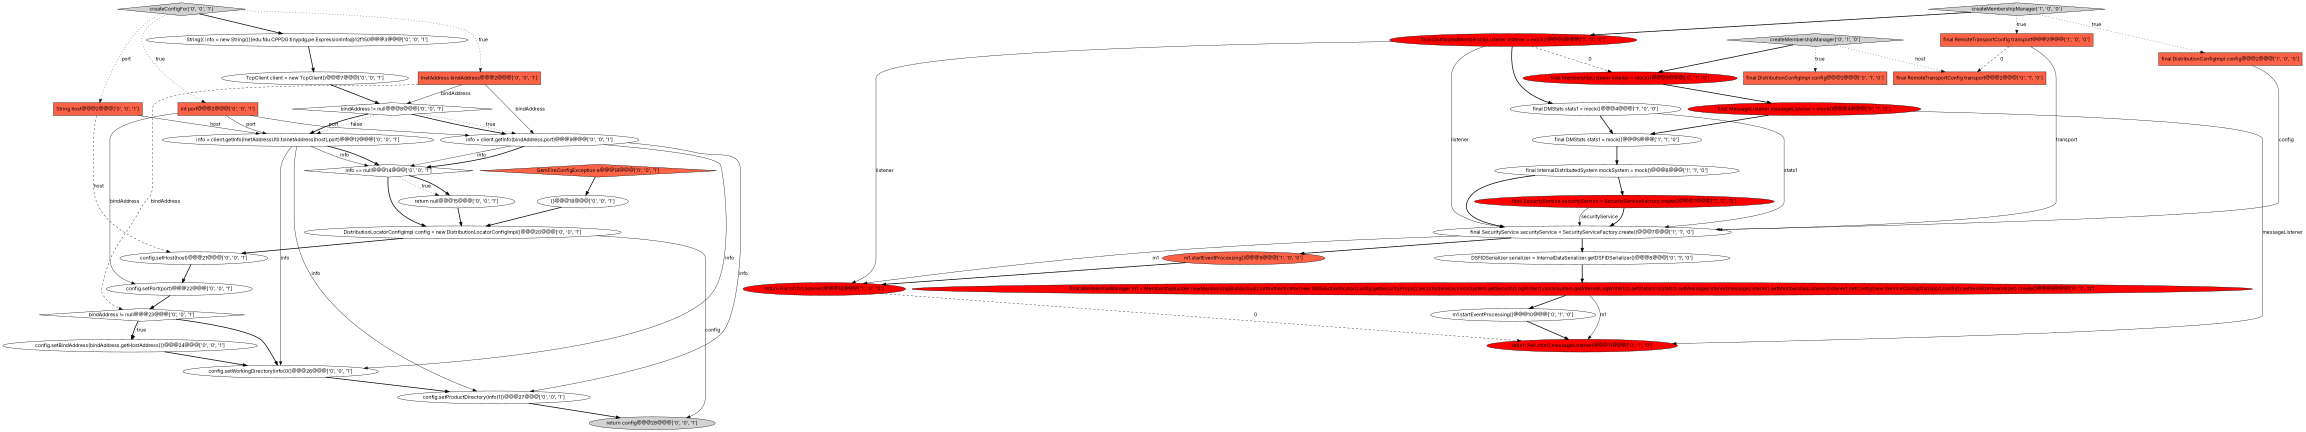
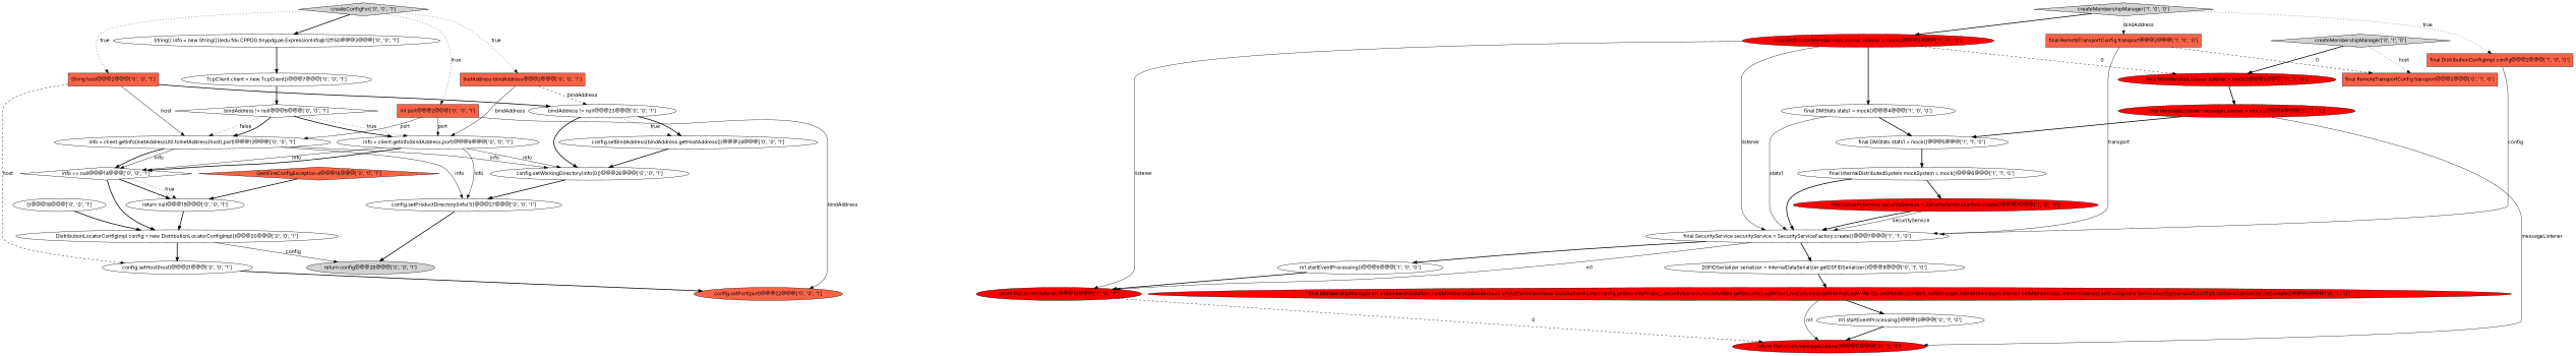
  digraph {
    fontname=Inter
    node [fillcolor=white fontname=Inter shape=ellipse style=filled]
    edge [fontname=Inter style=bold]
    n1 [label="config.setProductDirectory(info(1()@@@27@@@['0', '0', '1']"]
    n2 [fillcolor=lightgray label="return config@@@28@@@['0', '0', '1']"]
    n3 [label="info = client.getInfo(InetAddressUtil.toInetAddress(host),port)@@@12@@@['0', '0', '1']"]
    n4 [label="info == null@@@14@@@['0', '0', '1']" shape=diamond]
    n5 [label="config.setWorkingDirectory(info(0()@@@26@@@['0', '0', '1']"]
    n6 [label="return null@@@15@@@['0', '0', '1']"]
    n7 [label="DistributionLocatorConfigImpl config = new DistributionLocatorConfigImpl()@@@20@@@['0', '0', '1']"]
    n8 [label="final InternalDistributedSystem mockSystem = mock()@@@6@@@['1', '1', '0']"]
    n9 [fillcolor=red label="final SecurityService securityService = SecurityServiceFactory.create()@@@7@@@['1', '0', '0']"]
    n10 [label="final SecurityService securityService = SecurityServiceFactory.create()@@@7@@@['1', '1', '0']"]
    n11 [fillcolor=red label="return Pair.of(m1,listener)@@@10@@@['1', '0', '0']"]
-   n12 [fillcolor=tomato label="m1.startEventProcessing()@@@9@@@['1', '0', '0']"]
+   n12 [label="m1.startEventProcessing()@@@9@@@['1', '0', '0']"]
    n13 [label="DSFIDSerializer serializer = InternalDataSerializer.getDSFIDSerializer()@@@8@@@['0', '1', '0']"]
    n14 [label="m1.startEventProcessing()@@@10@@@['0', '1', '0']"]
    n15 [fillcolor=red label="return Pair.of(m1,messageListener)@@@11@@@['0', '1', '0']"]
-   n16 [label="bindAddress != null@@@23@@@['0', '0', '1']" shape=diamond]
+   n16 [label="bindAddress != null@@@23@@@['0', '0', '1']"]
    n17 [label="config.setBindAddress(bindAddress.getHostAddress())@@@24@@@['0', '0', '1']"]
    n18 [fillcolor=red label="final DistributedMembershipListener listener = mock()@@@3@@@['1', '0', '0']"]
    n19 [label="final DMStats stats1 = mock()@@@4@@@['1', '0', '0']"]
    n20 [fillcolor=red label="final MembershipListener listener = mock()@@@3@@@['0', '1', '0']"]
    n21 [label="final DMStats stats1 = mock()@@@5@@@['1', '1', '0']"]
    n22 [fillcolor=red label="final MessageListener messageListener = mock()@@@4@@@['0', '1', '0']"]
-   n23 [fillcolor=tomato label="final DistributionConfigImpl config@@@2@@@['0', '1', '0']" shape=box]
    n24 [fillcolor=tomato label="final RemoteTransportConfig transport@@@2@@@['0', '1', '0']" shape=box]
    n25 [fillcolor=lightgray label="createConfigFor['0', '0', '1']" shape=diamond]
    n26 [fillcolor=tomato label="InetAddress bindAddress@@@2@@@['0', '0', '1']" shape=box]
    n27 [fillcolor=tomato label="int port@@@2@@@['0', '0', '1']" shape=box]
    n28 [label="String(( info = new String((((edu.fdu.CPPDG.tinypdg.pe.ExpressionInfo@12f150@@@3@@@['0', '0', '1']"]
    n29 [fillcolor=tomato label="String host@@@2@@@['0', '0', '1']" shape=box]
    n30 [label="info = client.getInfo(bindAddress,port)@@@9@@@['0', '0', '1']"]
    n31 [label="bindAddress != null@@@8@@@['0', '0', '1']" shape=diamond]
-   n32 [label="config.setPort(port)@@@22@@@['0', '0', '1']"]
+   n32 [fillcolor=tomato label="config.setPort(port)@@@22@@@['0', '0', '1']"]
    n33 [label="TcpClient client = new TcpClient()@@@7@@@['0', '0', '1']"]
    n34 [label="config.setHost(host)@@@21@@@['0', '0', '1']"]
    n35 [fillcolor=red label="final MembershipManager m1 = MembershipBuilder.newMembershipBuilder(null).setAuthenticator(new GMSAuthenticator(config.getSecurityProps(),securityService,mockSystem.getSecurityLogWriter(),mockSystem.getInternalLogWriter())).setStatistics(stats1).setMessageListener(messageListener).setMembershipListener(listener).setConfig(new ServiceConfig(transport,config)).setSerializer(serializer).create()@@@9@@@['0', '1', '0']"]
    n36 [label="{}@@@18@@@['0', '0', '1']"]
    n37 [fillcolor=lightgray label="createMembershipManager['1', '0', '0']" shape=diamond]
    n38 [fillcolor=tomato label="final RemoteTransportConfig transport@@@2@@@['1', '0', '0']" shape=box]
    n39 [fillcolor=tomato label="final DistributionConfigImpl config@@@2@@@['1', '0', '0']" shape=box]
    n40 [fillcolor=lightgray label="createMembershipManager['0', '1', '0']" shape=diamond]
    n41 [fillcolor=tomato label="GemFireConfigException e@@@18@@@['0', '0', '1']" shape=diamond]
    n1 -> n2
    n3 -> n1 [label=info style=solid]
    n3 -> n4
    n3 -> n4 [label=info style=solid]
    n3 -> n5 [label=info style=solid]
    n4 -> n6 [label=true style=dotted]
    n4 -> n6
    n4 -> n7
    n5 -> n1
    n6 -> n7
    n7 -> n2 [label=config style=solid]
    n7 -> n34
    n8 -> n9
    n8 -> n10
    n9 -> n10
    n9 -> n10 [label=securityService style=solid]
    n10 -> n11 [label=m1 style=solid]
    n10 -> n12
    n10 -> n13
    n11 -> n15 [label=0 style=dashed]
    n12 -> n11
    n13 -> n35
    n14 -> n15
    n16 -> n5
    n16 -> n17 [label=true style=dotted]
    n16 -> n17
    n17 -> n5
    n18 -> n10 [label=listener style=solid]
    n18 -> n11 [label=listener style=solid]
    n18 -> n19
    n18 -> n20 [label=0 style=dashed]
    n19 -> n10 [label=stats1 style=solid]
    n19 -> n21
    n20 -> n22
    n21 -> n8
    n22 -> n15 [label=messageListener style=solid]
    n22 -> n21
    n25 -> n26 [label=true style=dotted]
    n25 -> n27 [label=true style=dotted]
    n25 -> n28
-   n25 -> n29 [label=port style=dotted]
+   n25 -> n29 [label=true style=dotted]
    n26 -> n16 [label=bindAddress style=dashed]
    n26 -> n30 [label=bindAddress style=solid]
-   n26 -> n31 [label=bindAddress style=solid]
    n27 -> n3 [label=port style=solid]
    n27 -> n30 [label=port style=solid]
    n27 -> n32 [label=bindAddress style=solid]
    n28 -> n33
    n29 -> n3 [label=host style=solid]
    n29 -> n34 [label=host style=dashed]
    n30 -> n1 [label=info style=solid]
    n30 -> n4 [label=info style=solid]
    n30 -> n4
    n30 -> n5 [label=info style=solid]
    n31 -> n3 [label=false style=dotted]
    n31 -> n3
    n31 -> n30
    n31 -> n30 [label=true style=dotted]
-   n32 -> n16
+   n29 -> n16
    n33 -> n31
    n34 -> n32
    n35 -> n14
    n35 -> n15 [label=m1 style=solid]
    n36 -> n7
    n37 -> n18
-   n37 -> n38 [label=true style=dotted]
+   n37 -> n38 [label=bindAddress style=dotted]
    n37 -> n39 [label=true style=dotted]
    n38 -> n10 [label=transport style=solid]
    n38 -> n24 [label=0 style=dashed]
    n39 -> n10 [label=config style=solid]
    n40 -> n20
-   n40 -> n23 [label=true style=dotted]
    n40 -> n24 [label=host style=dotted]
-   n41 -> n36
+   n41 -> n6
  }
